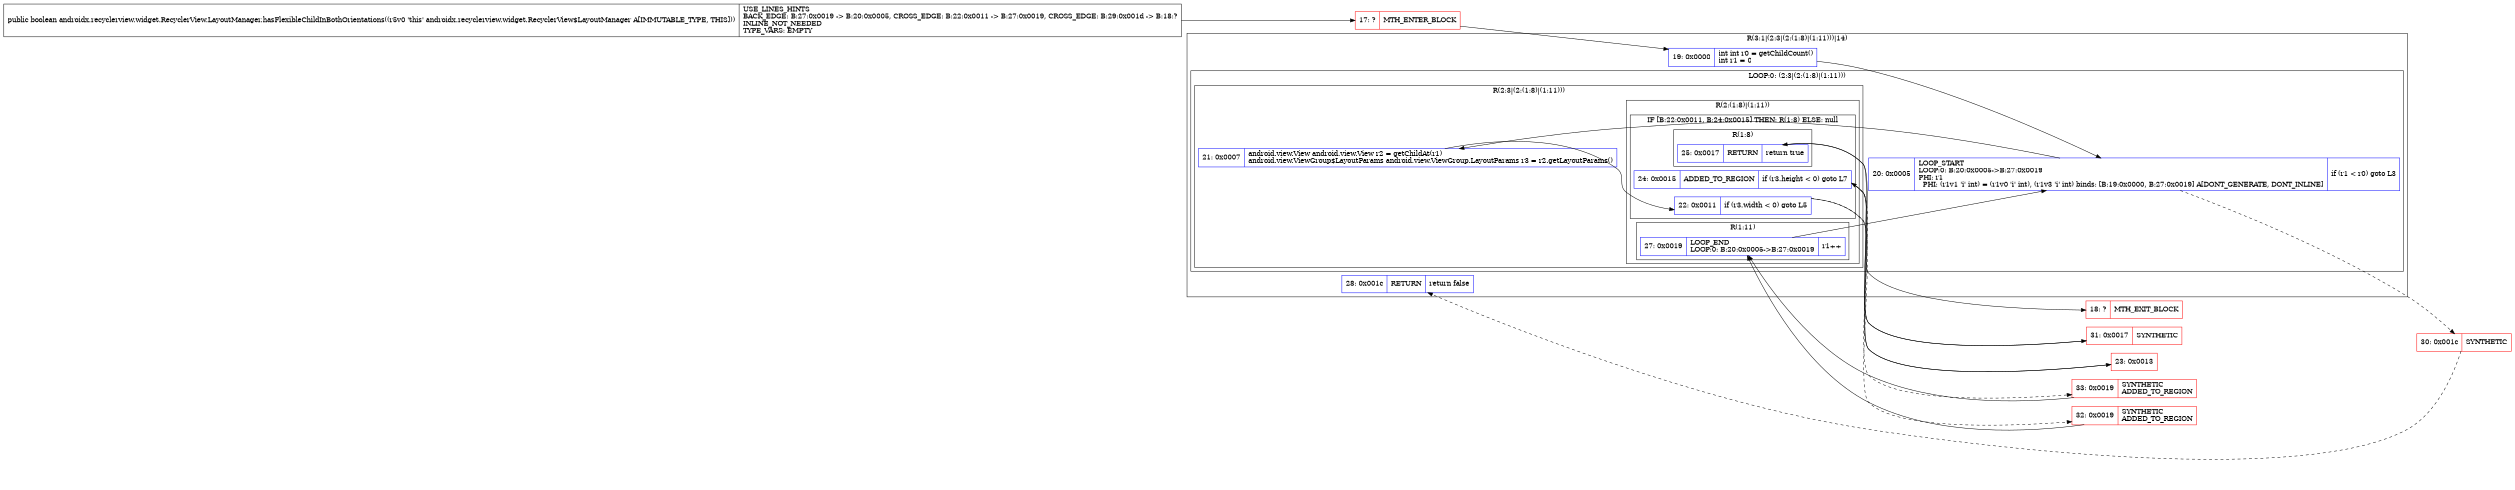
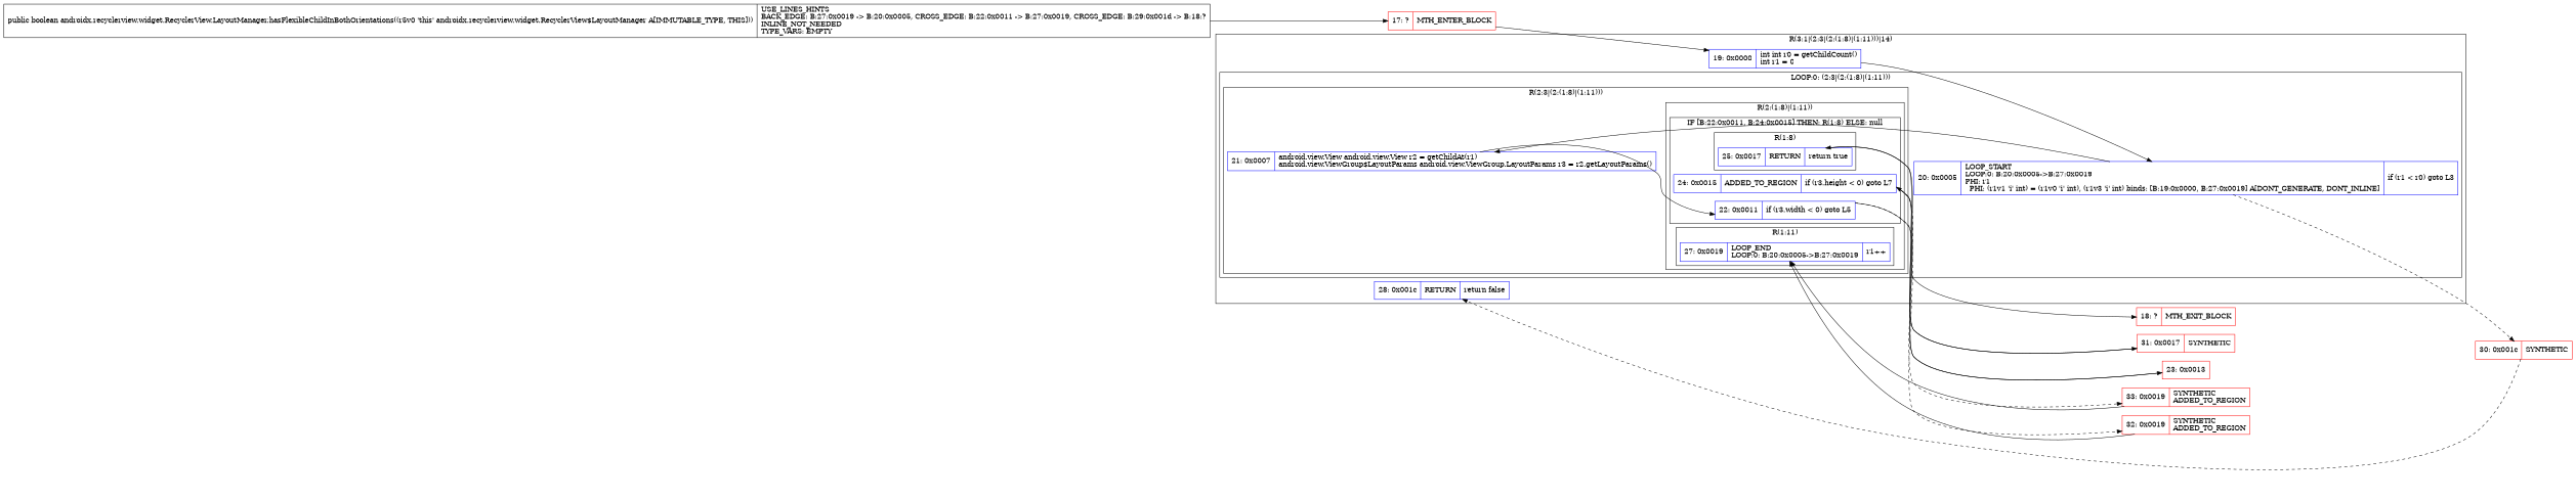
  digraph {
    rankdir=LR
    node [color=blue shape=record]
    n1 [label="{25\:\ 0x0017|RETURN\l|return true\l}"]
    n2 [label="{22\:\ 0x0011|if (r3.width \< 0) goto L5\l}"]
    n3 [label="{24\:\ 0x0015|ADDED_TO_REGION\l|if (r3.height \< 0) goto L7\l}"]
    n4 [label="{27\:\ 0x0019|LOOP_END\lLOOP:0: B:20:0x0005\-\>B:27:0x0019\l|r1++\l}"]
    n5 [label="{21\:\ 0x0007|android.view.View android.view.View r2 = getChildAt(r1)\landroid.view.ViewGroup$LayoutParams android.view.ViewGroup.LayoutParams r3 = r2.getLayoutParams()\l}"]
    n6 [label="{20\:\ 0x0005|LOOP_START\lLOOP:0: B:20:0x0005\-\>B:27:0x0019\lPHI: r1 \l  PHI: (r1v1 'i' int) = (r1v0 'i' int), (r1v3 'i' int) binds: [B:19:0x0000, B:27:0x0019] A[DONT_GENERATE, DONT_INLINE]\l|if (r1 \< r0) goto L3\l}"]
    n7 [label="{19\:\ 0x0000|int int r0 = getChildCount()\lint r1 = 0\l}"]
    n8 [label="{28\:\ 0x001c|RETURN\l|return false\l}"]
    n9 [color=red label="{18\:\ ?|MTH_EXIT_BLOCK\l}"]
    n10 [color=red label="{23\:\ 0x0013}"]
    n11 [color=red label="{32\:\ 0x0019|SYNTHETIC\lADDED_TO_REGION\l}"]
    n12 [color=red label="{31\:\ 0x0017|SYNTHETIC\l}"]
    n13 [color=red label="{33\:\ 0x0019|SYNTHETIC\lADDED_TO_REGION\l}"]
    n14 [color=red label="{30\:\ 0x001c|SYNTHETIC\l}"]
    n15 [color=red label="{17\:\ ?|MTH_ENTER_BLOCK\l}"]
    n16 [label="{public boolean androidx.recyclerview.widget.RecyclerView.LayoutManager.hasFlexibleChildInBothOrientations((r5v0 'this' androidx.recyclerview.widget.RecyclerView$LayoutManager A[IMMUTABLE_TYPE, THIS]))  | USE_LINES_HINTS\lBACK_EDGE: B:27:0x0019 \-\> B:20:0x0005, CROSS_EDGE: B:22:0x0011 \-\> B:27:0x0019, CROSS_EDGE: B:29:0x001d \-\> B:18:?\lINLINE_NOT_NEEDED\lTYPE_VARS: EMPTY\l}" color=""]
    subgraph cluster_1 {
      label="R(3:1|(2:3|(2:(1:8)|(1:11)))|14)"
      n7
      n8
      subgraph cluster_2 {
        label="LOOP:0: (2:3|(2:(1:8)|(1:11)))"
        n6
        subgraph cluster_3 {
          label="R(2:3|(2:(1:8)|(1:11)))"
          n5
          subgraph cluster_4 {
            label="R(2:(1:8)|(1:11))"
            subgraph cluster_5 {
              label="IF [B:22:0x0011, B:24:0x0015] THEN: R(1:8) ELSE: null"
              n2
              n3
              subgraph cluster_6 {
                label="R(1:8)"
                n1
              }
            }
            subgraph cluster_7 {
              label="R(1:11)"
              n4
            }
          }
        }
      }
    }
    n1 -> n9
    n2 -> n10
    n2 -> n11 [style=dashed]
    n3 -> n12
    n3 -> n13 [style=dashed]
-   n4 -> n6
    n5 -> n2
    n6 -> n5
    n6 -> n14 [style=dashed]
    n7 -> n6
    n10 -> n3
    n11 -> n4
    n12 -> n1
    n13 -> n4
    n14 -> n8 [style=dashed]
    n15 -> n7
    n16 -> n15
  }
